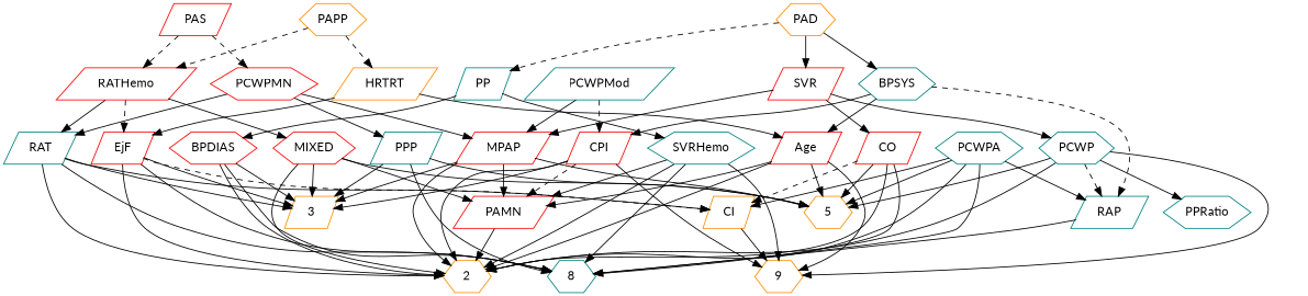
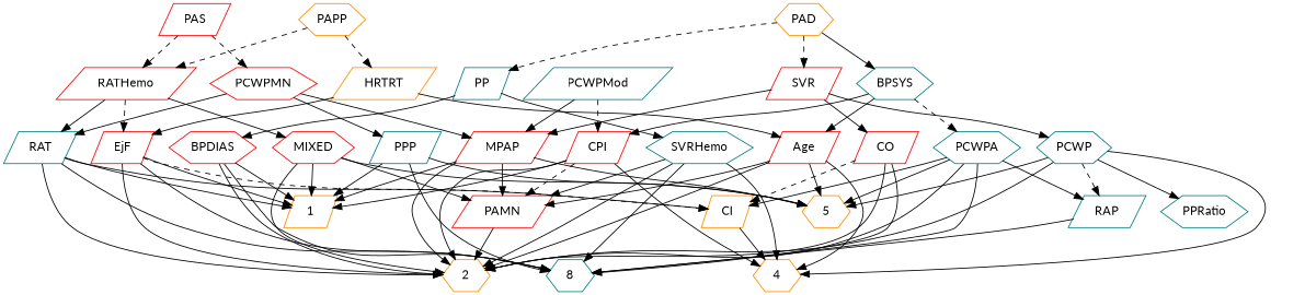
  strict digraph {
    fontname=Lato
    node [color=red fontname=Lato shape=parallelogram]
    edge [fontname=Lato style=solid]
-   1 [color=darkorange height=0.5 width=0.75 label=3]
+   1 [color=darkorange height=0.5 width=0.75]
    2 [color=darkorange height=0.5 shape=hexagon width=0.75]
    n3 [color=teal height=0.5 label=8 shape=hexagon width=0.75]
-   4 [color=darkorange height=0.5 shape=hexagon width=0.75 label=9]
+   4 [color=darkorange height=0.5 shape=hexagon width=0.75]
    5 [color=darkorange height=0.5 shape=hexagon width=0.75]
    Age [height=0.5 width=0.75]
    PAMN [height=0.5 width=1.011]
    EjF [height=0.5 width=0.75]
    CI [color=darkorange height=0.5 width=0.75]
    RAP [color=teal height=0.5 width=0.77632]
    MIXED [height=0.5 shape=hexagon width=1.1193]
    MPAP [height=0.5 width=0.97491]
    BPSYS [color=teal height=0.5 shape=hexagon width=1.0471]
    CPI [height=0.5 width=0.75]
    PCWPA [color=teal height=0.5 shape=hexagon width=1.1555]
    PAD [color=darkorange height=0.5 shape=hexagon width=0.79437]
    SVR [height=0.5 width=0.77632]
    PP [color=teal height=0.5 width=0.75]
    CO [height=0.5 width=0.75]
    PCWP [color=teal height=0.5 shape=hexagon width=0.97491]
    SVRHemo [color=teal height=0.5 shape=hexagon width=1.3902]
    BPDIAS [height=0.5 shape=hexagon width=1.1735]
    PPRatio [color=teal height=0.5 shape=hexagon width=1.1013]
    PAS [height=0.5 width=0.75]
    RATHemo [height=0.5 width=1.3721]
    PCWPMN [height=0.5 shape=hexagon width=1.3902]
    RAT [color=teal height=0.5 width=0.75827]
    PCWPMod [color=teal height=0.5 width=1.4443]
    PPP [color=teal height=0.5 width=0.75]
    PAPP [color=darkorange height=0.5 shape=hexagon width=0.88464]
    HRTRT [color=darkorange height=0.5 width=1.1013]
    Age -> 2
    Age -> 4
    Age -> 5
    Age -> PAMN
    PAMN -> 2
    EjF -> 1
    EjF -> 2
    EjF -> n3
    EjF -> CI [style=dashed]
    CI -> 4
    RAP -> n3
    MIXED -> 1
    MIXED -> 2
    MIXED -> 5
    MIXED -> PAMN
    MPAP -> 1
    MPAP -> 2
    MPAP -> 5
    MPAP -> PAMN
    BPSYS -> Age
    BPSYS -> CPI
-   BPSYS -> RAP [style=dashed]
+   BPSYS -> PCWPA [style=dashed]
    CPI -> 1
    CPI -> 2
    CPI -> 4
    CPI -> PAMN [style=dashed]
    PCWPA -> 2
    PCWPA -> n3
    PCWPA -> 5
    PCWPA -> CI
    PCWPA -> RAP
    PAD -> BPSYS
-   PAD -> SVR
+   PAD -> SVR [style=dashed]
    PAD -> PP [style=dashed]
    SVR -> MPAP
    SVR -> CO
    SVR -> PCWP
    PP -> SVRHemo
    PP -> BPDIAS
    CO -> 2
    CO -> n3
-   CO -> 5
    CO -> CI [style=dashed]
    PCWP -> 2
    PCWP -> 4
    PCWP -> 5
    PCWP -> RAP [style=dashed]
    PCWP -> PPRatio
    SVRHemo -> 2
    SVRHemo -> n3
    SVRHemo -> 4
    SVRHemo -> PAMN
    BPDIAS -> 1
    BPDIAS -> 2
    BPDIAS -> n3
    PAS -> RATHemo [style=dashed]
    PAS -> PCWPMN [style=dashed]
    RATHemo -> EjF [style=dashed]
    RATHemo -> MIXED
    RATHemo -> RAT
    PCWPMN -> MPAP
    PCWPMN -> RAT
    PCWPMN -> PPP
    RAT -> 1
    RAT -> 2
    RAT -> n3
    RAT -> CI
    PCWPMod -> MPAP
    PCWPMod -> CPI [style=dashed]
    PPP -> 1
    PPP -> n3
    PPP -> 5
    PAPP -> RATHemo [style=dashed]
    PAPP -> HRTRT [style=dashed]
    HRTRT -> Age
    HRTRT -> EjF
  }
